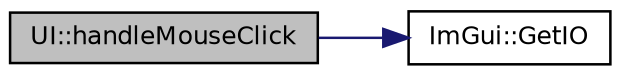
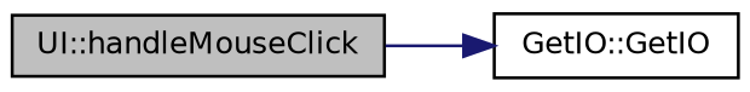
  digraph {
    rankdir=LR
    node [color=black fontname=Helvetica fontsize=10 shape=record style=filled]
    n1 [fillcolor=grey75 fontcolor=black height=0.2 label="UI::handleMouseClick" width=0.4]
-   n2 [fillcolor=white height=0.2 label="ImGui::GetIO" width=0.4]
+   n2 [fillcolor=white height=0.2 label="GetIO::GetIO" width=0.4]
    n1 -> n2 [color=midnightblue fontname=Helvetica fontsize=10 labelfontname=Helvetica labelfontsize=10 style=solid]
  }
